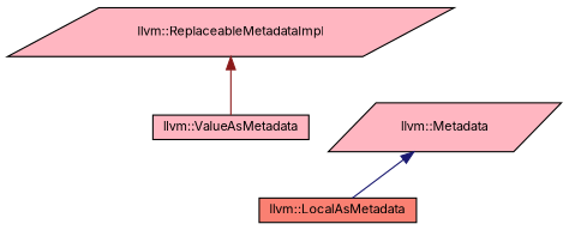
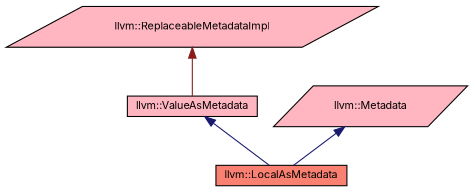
  digraph {
    fontname=Inter
    node [color=black fillcolor=lightpink fontname=Inter fontsize=10 shape=box style=filled]
    edge [color=midnightblue dir=back fontname=Inter fontsize=10 labelfontname=Helvetica labelfontsize=10 style=solid]
    n1 [fillcolor=salmon fontcolor=black height=0.2 label="llvm::LocalAsMetadata" width=0.4]
    n2 [height=0.2 label="llvm::ValueAsMetadata" width=0.4]
    n3 [height=0.2 label="llvm::Metadata" shape=parallelogram width=0.4]
    n4 [height=0.2 label="llvm::ReplaceableMetadataImpl" shape=parallelogram width=0.4]
+   n2 -> n1
    n3 -> n1
    n4 -> n2 [color=firebrick4]
  }
